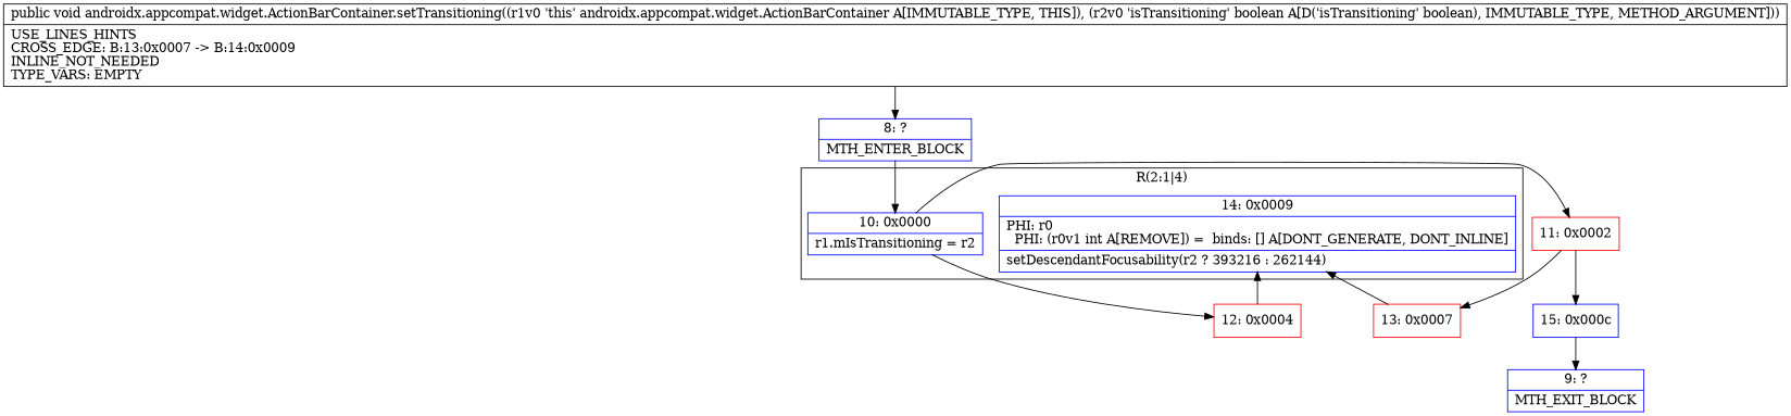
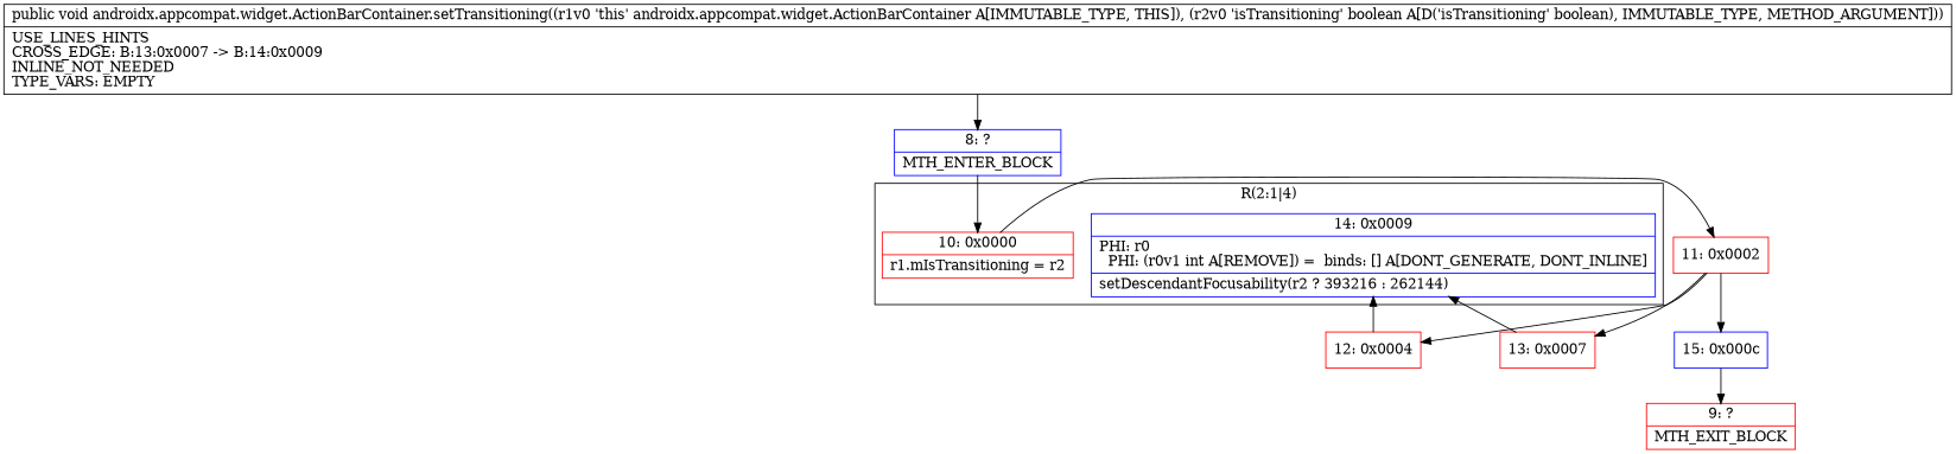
  digraph {
    node [color=blue shape=record]
-   n1 [label="{10\:\ 0x0000|r1.mIsTransitioning = r2\l}"]
+   n1 [color=red label="{10\:\ 0x0000|r1.mIsTransitioning = r2\l}"]
    n2 [label="{14\:\ 0x0009|PHI: r0 \l  PHI: (r0v1 int A[REMOVE]) =  binds: [] A[DONT_GENERATE, DONT_INLINE]\l|setDescendantFocusability(r2 ? 393216 : 262144)\l}"]
    n3 [color=red label="{11\:\ 0x0002}"]
    n4 [label="{15\:\ 0x000c}"]
    n5 [color=red label="{12\:\ 0x0004}"]
    n6 [color=red label="{13\:\ 0x0007}"]
-   n7 [label="{9\:\ ?|MTH_EXIT_BLOCK\l}"]
+   n7 [color=red label="{9\:\ ?|MTH_EXIT_BLOCK\l}"]
    n8 [label="{8\:\ ?|MTH_ENTER_BLOCK\l}"]
    n9 [label="{public void androidx.appcompat.widget.ActionBarContainer.setTransitioning((r1v0 'this' androidx.appcompat.widget.ActionBarContainer A[IMMUTABLE_TYPE, THIS]), (r2v0 'isTransitioning' boolean A[D('isTransitioning' boolean), IMMUTABLE_TYPE, METHOD_ARGUMENT]))  | USE_LINES_HINTS\lCROSS_EDGE: B:13:0x0007 \-\> B:14:0x0009\lINLINE_NOT_NEEDED\lTYPE_VARS: EMPTY\l}" color=""]
    subgraph cluster_1 {
      label="R(2:1|4)"
      n1
      n2
    }
    n1 -> n3
    n3 -> n4
-   n1 -> n5
+   n3 -> n5
    n3 -> n6
    n4 -> n7
    n5 -> n2
    n6 -> n2
    n8 -> n1
    n9 -> n8
  }
